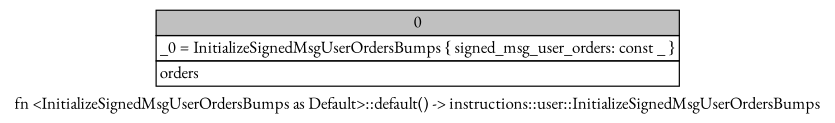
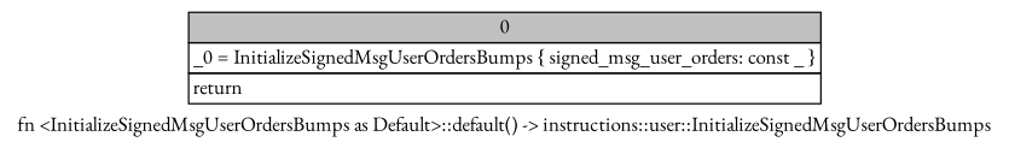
  digraph {
    fontname="EB Garamond"
    label=<fn &lt;InitializeSignedMsgUserOrdersBumps as Default&gt;::default() -&gt; instructions::user::InitializeSignedMsgUserOrdersBumps<br align="left"/>>
-   n1 [fontname="EB Garamond" label=<<table border="0" cellborder="1" cellspacing="0"><tr><td bgcolor="gray" align="center" colspan="1">0</td></tr><tr><td align="left" balign="left">_0 = InitializeSignedMsgUserOrdersBumps { signed_msg_user_orders: const _ }<br/></td></tr><tr><td align="left">orders</td></tr></table>> shape=none]
+   n1 [fontname="EB Garamond" label=<<table border="0" cellborder="1" cellspacing="0"><tr><td bgcolor="gray" align="center" colspan="1">0</td></tr><tr><td align="left" balign="left">_0 = InitializeSignedMsgUserOrdersBumps { signed_msg_user_orders: const _ }<br/></td></tr><tr><td align="left">return</td></tr></table>> shape=none]
  }
